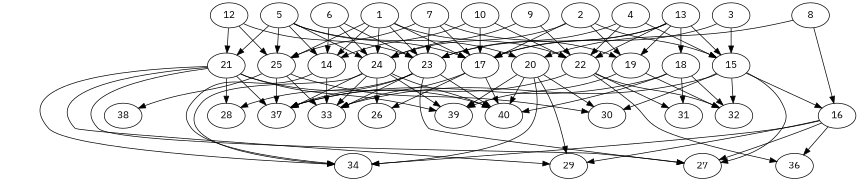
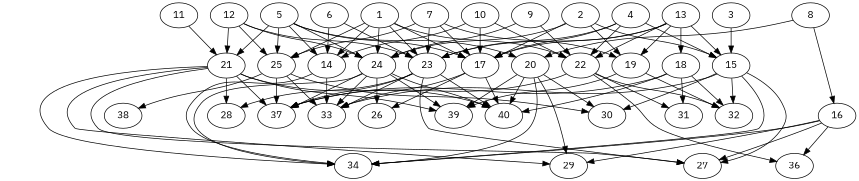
  digraph {
    fontname="IBM Plex Sans"
    node [alpha=0.10 fontname="IBM Plex Sans"]
    edge [fontname="IBM Plex Sans"]
    1 [alpha=0.14 expect_size=10551296]
    14 [alpha=0.11 expect_size=41694208]
    17 [expect_size=22224896]
    22 [expect_size=47132672]
    23 [alpha=0.09 expect_size=38162432]
    24 [alpha=0.08 expect_size=36960256]
    25 [alpha=0.19 expect_size=15942656]
    33 [alpha=0.03 expect_size=13210624]
    34 [alpha=0.09 expect_size=34359296]
    26 [alpha=0.07 expect_size=23648256]
    40 [alpha=0.04 expect_size=34748416]
    19 [alpha=0.07 expect_size=14886912]
    32 [alpha=0.12 expect_size=36149248]
    39 [alpha=0.18 expect_size=9629696]
    36 [alpha=0.17 expect_size=50544640]
    31 [alpha=0.05 expect_size=40208384]
    37 [alpha=0.04 expect_size=20399104]
    27 [alpha=0.05 expect_size=36081664]
    28 [expect_size=11729920]
    30 [alpha=0.03 expect_size=12971008]
    38 [alpha=0.19 expect_size=33043456]
    2 [alpha=0.20 expect_size=17660928]
    15 [alpha=0.03 expect_size=13300736]
    3 [alpha=0.12 expect_size=21022720]
    4 [alpha=0.08 expect_size=6562816]
    5 [alpha=0.06 expect_size=31648768]
    20 [alpha=0.12 expect_size=20873216]
    21 [alpha=0.18 expect_size=45237248]
    29 [alpha=0.11 expect_size=43498496]
    6 [alpha=0.17 expect_size=48025600]
    7 [alpha=0.01 expect_size=27805696]
    8 [alpha=0.15 expect_size=20765696]
    16 [alpha=0.05 expect_size=28344320]
    9 [alpha=0.03 expect_size=42647552]
    10 [expect_size=32467968]
+   11 [alpha=0.01 expect_size=29694976]
    12 [alpha=0.16 expect_size=15308800]
    13 [alpha=0.19 expect_size=14332928]
    18 [alpha=0.13 expect_size=25736192]
    1 -> 14
    1 -> 17
    1 -> 22
    1 -> 23
    1 -> 24
    1 -> 25
    14 -> 33
    14 -> 34
    17 -> 33
    17 -> 26
    17 -> 40
    22 -> 32
    22 -> 36
    22 -> 31
    22 -> 37
    23 -> 33
    23 -> 40
    23 -> 37
    23 -> 27
    23 -> 28
    24 -> 33
    24 -> 34
    24 -> 26
    24 -> 40
    24 -> 39
    24 -> 37
    25 -> 33
    25 -> 37
    25 -> 30
    25 -> 38
    19 -> 32
    19 -> 39
    2 -> 17
    2 -> 24
    2 -> 19
    2 -> 15
    15 -> 33
-   15 -> 16
+   15 -> 34
    15 -> 32
    15 -> 27
    15 -> 30
-   3 -> 17
+   4 -> 17
    3 -> 15
    4 -> 22
    4 -> 23
    4 -> 15
    5 -> 14
    5 -> 17
    5 -> 24
    5 -> 25
    5 -> 20
    5 -> 21
    20 -> 34
    20 -> 40
    20 -> 39
    20 -> 30
    20 -> 29
    21 -> 34
    21 -> 40
    21 -> 39
    21 -> 37
    21 -> 27
    21 -> 28
    21 -> 29
    6 -> 14
    6 -> 23
-   6 -> 24
+   12 -> 24
    7 -> 17
    7 -> 23
    7 -> 25
    7 -> 19
    8 -> 20
    8 -> 16
    16 -> 34
    16 -> 36
    16 -> 27
    16 -> 29
    9 -> 22
    9 -> 24
    10 -> 14
    10 -> 17
    10 -> 22
+   11 -> 21
    12 -> 23
    12 -> 25
    12 -> 21
    13 -> 17
    13 -> 22
    13 -> 23
    13 -> 19
    13 -> 15
    13 -> 18
    18 -> 40
    18 -> 32
    18 -> 31
    18 -> 37
  }
